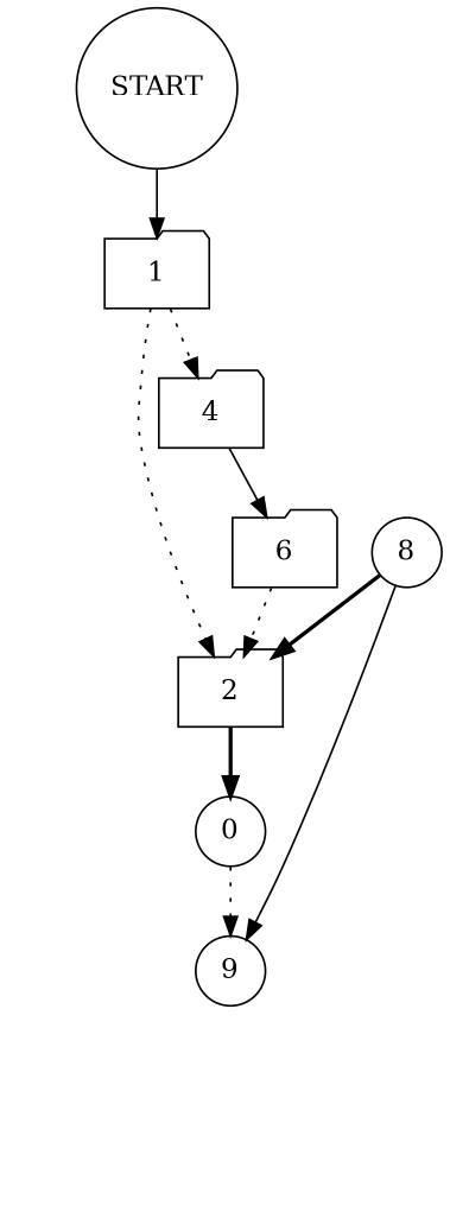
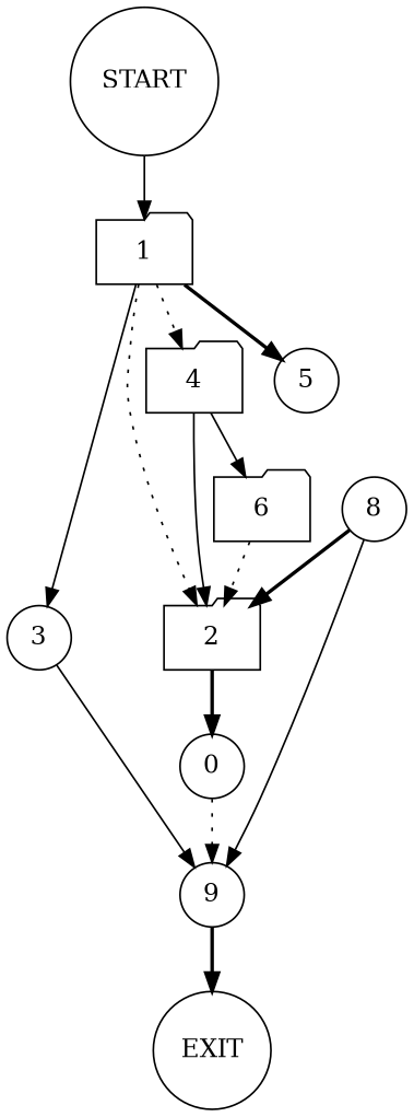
  digraph {
    node [shape=circle]
    edge [style=solid]
    n1 [label=START]
    1 [shape=folder]
    2 [shape=folder]
+   3
    4 [shape=folder]
+   5
+   n7 [label=EXIT]
    n8 [label=0]
    9
    6 [shape=folder]
    8
    n1 -> 1
    1 -> 2 [style=dotted]
+   1 -> 3
    1 -> 4 [style=dotted]
+   1 -> 5 [style=bold]
    2 -> n8 [style=bold]
+   3 -> 9
+   4 -> 2
    4 -> 6
    n8 -> 9 [style=dotted]
+   9 -> n7 [style=bold]
    6 -> 2 [style=dotted]
    8 -> 2 [style=bold]
    8 -> 9
  }
